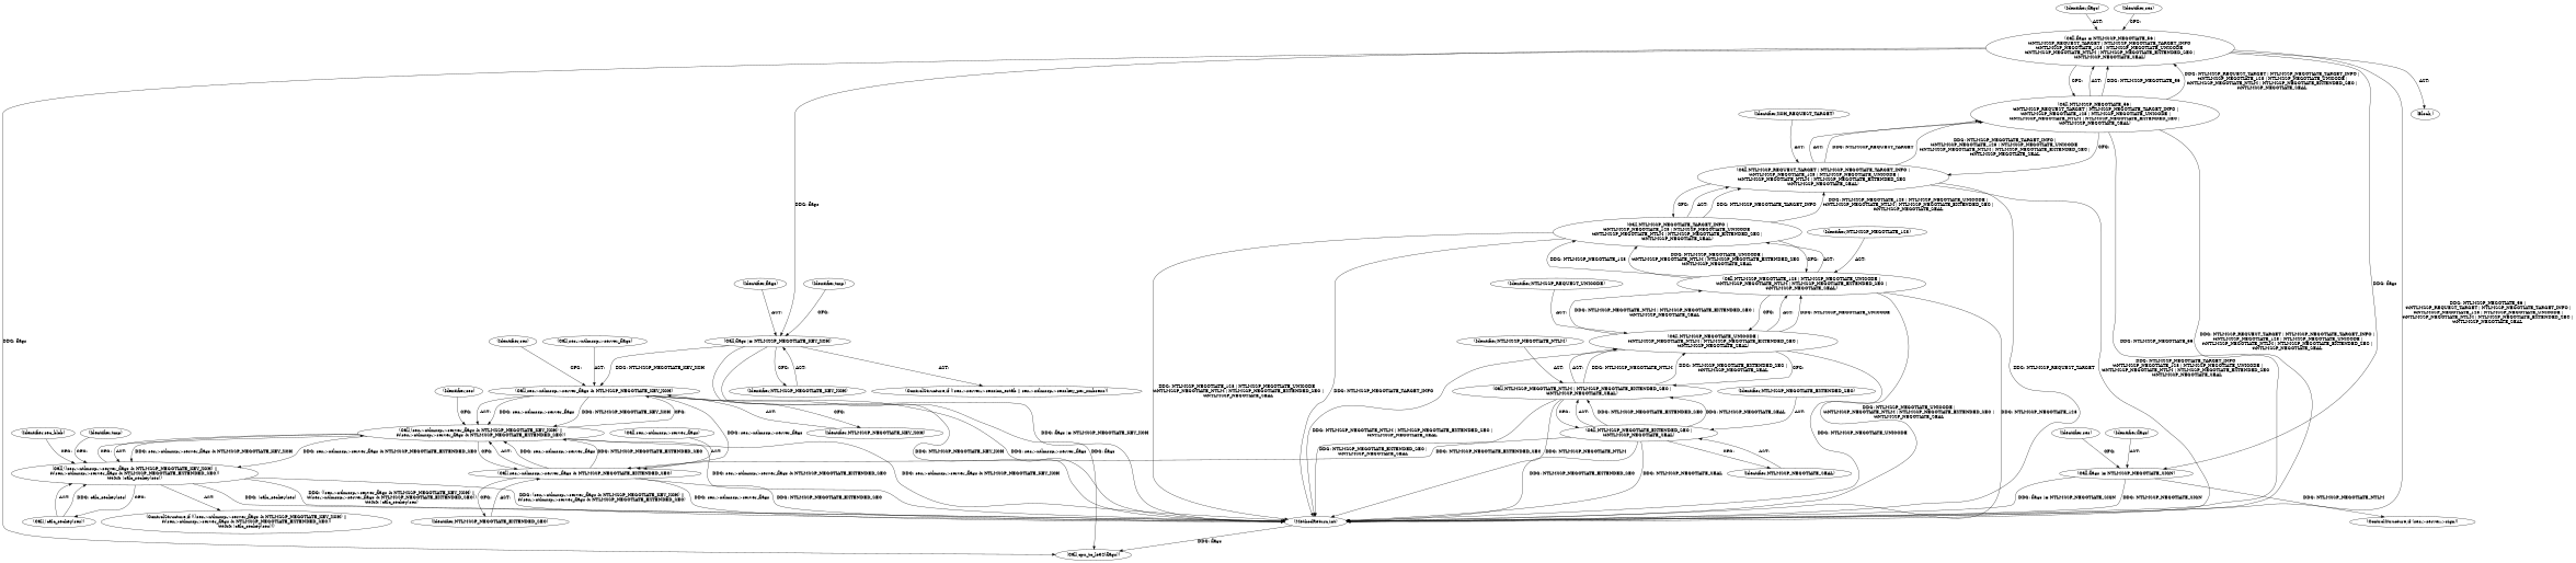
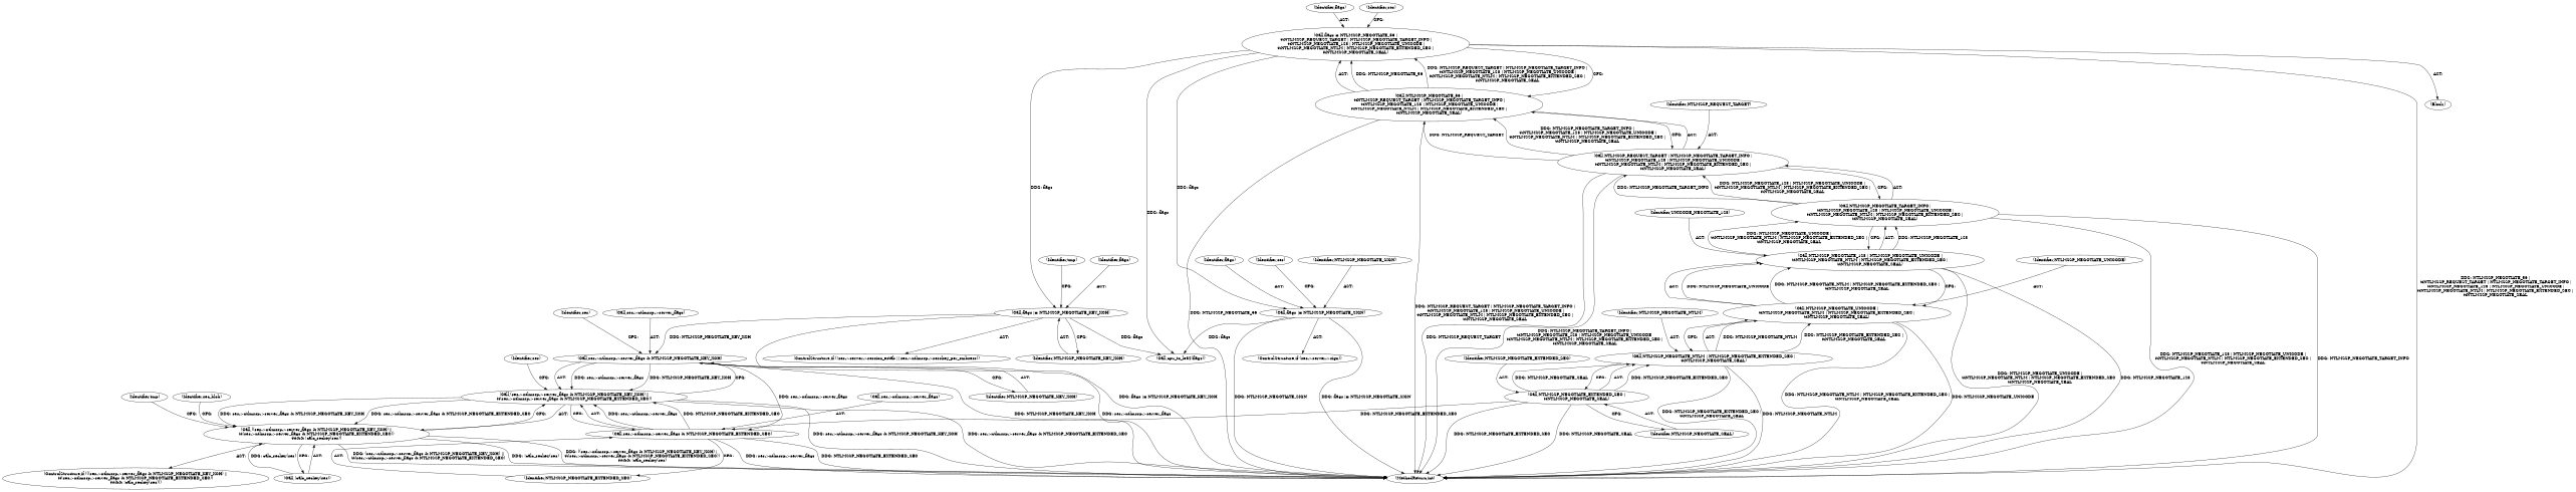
  digraph {
    n1 [label="(Call,ses->ntlmssp->server_flags & NTLMSSP_NEGOTIATE_KEY_XCH)"]
    n2 [label="(Call,(ses->ntlmssp->server_flags & NTLMSSP_NEGOTIATE_KEY_XCH) ||\n\t\t(ses->ntlmssp->server_flags & NTLMSSP_NEGOTIATE_EXTENDED_SEC))"]
    n3 [label="(Call,ses->ntlmssp->server_flags & NTLMSSP_NEGOTIATE_EXTENDED_SEC)"]
    n4 [label="(MethodReturn,int)"]
    n5 [label="(Identifier,NTLMSSP_NEGOTIATE_KEY_XCH)"]
    n6 [label="(Call,((ses->ntlmssp->server_flags & NTLMSSP_NEGOTIATE_KEY_XCH) ||\n\t\t(ses->ntlmssp->server_flags & NTLMSSP_NEGOTIATE_EXTENDED_SEC))\n\t\t\t&& !calc_seckey(ses))"]
    n7 [label="(Identifier,NTLMSSP_NEGOTIATE_EXTENDED_SEC)"]
    n8 [label="(Call,flags |= NTLMSSP_NEGOTIATE_KEY_XCH)"]
    n9 [label="(ControlStructure,if (!ses->server->session_estab || ses->ntlmssp->sesskey_per_smbsess))"]
    n10 [label="(Identifier,NTLMSSP_NEGOTIATE_KEY_XCH)"]
    n11 [label="(Call,cpu_to_le32(flags))"]
    n12 [label="(Call,flags |= NTLMSSP_NEGOTIATE_SIGN)"]
    n13 [label="(ControlStructure,if (ses->server->sign))"]
+   n14 [label="(Identifier,NTLMSSP_NEGOTIATE_SIGN)"]
    n15 [label="(Call,flags = NTLMSSP_NEGOTIATE_56 |\n \t\tNTLMSSP_REQUEST_TARGET | NTLMSSP_NEGOTIATE_TARGET_INFO |\n \t\tNTLMSSP_NEGOTIATE_128 | NTLMSSP_NEGOTIATE_UNICODE |\n\t\tNTLMSSP_NEGOTIATE_NTLM | NTLMSSP_NEGOTIATE_EXTENDED_SEC |\n\t\tNTLMSSP_NEGOTIATE_SEAL)"]
    n16 [label="(Call,NTLMSSP_NEGOTIATE_56 |\n \t\tNTLMSSP_REQUEST_TARGET | NTLMSSP_NEGOTIATE_TARGET_INFO |\n \t\tNTLMSSP_NEGOTIATE_128 | NTLMSSP_NEGOTIATE_UNICODE |\n\t\tNTLMSSP_NEGOTIATE_NTLM | NTLMSSP_NEGOTIATE_EXTENDED_SEC |\n\t\tNTLMSSP_NEGOTIATE_SEAL)"]
    n17 [label="(Block,)"]
    n18 [label="(Call,NTLMSSP_REQUEST_TARGET | NTLMSSP_NEGOTIATE_TARGET_INFO |\n \t\tNTLMSSP_NEGOTIATE_128 | NTLMSSP_NEGOTIATE_UNICODE |\n\t\tNTLMSSP_NEGOTIATE_NTLM | NTLMSSP_NEGOTIATE_EXTENDED_SEC |\n\t\tNTLMSSP_NEGOTIATE_SEAL)"]
    n19 [label="(Call,NTLMSSP_NEGOTIATE_TARGET_INFO |\n \t\tNTLMSSP_NEGOTIATE_128 | NTLMSSP_NEGOTIATE_UNICODE |\n\t\tNTLMSSP_NEGOTIATE_NTLM | NTLMSSP_NEGOTIATE_EXTENDED_SEC |\n\t\tNTLMSSP_NEGOTIATE_SEAL)"]
    n20 [label="(Call,NTLMSSP_NEGOTIATE_128 | NTLMSSP_NEGOTIATE_UNICODE |\n\t\tNTLMSSP_NEGOTIATE_NTLM | NTLMSSP_NEGOTIATE_EXTENDED_SEC |\n\t\tNTLMSSP_NEGOTIATE_SEAL)"]
    n21 [label="(Call,NTLMSSP_NEGOTIATE_UNICODE |\n\t\tNTLMSSP_NEGOTIATE_NTLM | NTLMSSP_NEGOTIATE_EXTENDED_SEC |\n\t\tNTLMSSP_NEGOTIATE_SEAL)"]
    n22 [label="(Call,NTLMSSP_NEGOTIATE_NTLM | NTLMSSP_NEGOTIATE_EXTENDED_SEC |\n\t\tNTLMSSP_NEGOTIATE_SEAL)"]
    n23 [label="(Call,NTLMSSP_NEGOTIATE_EXTENDED_SEC |\n\t\tNTLMSSP_NEGOTIATE_SEAL)"]
    n24 [label="(Identifier,NTLMSSP_NEGOTIATE_SEAL)"]
    n25 [label="(Call,!calc_seckey(ses))"]
    n26 [label="(ControlStructure,if (((ses->ntlmssp->server_flags & NTLMSSP_NEGOTIATE_KEY_XCH) ||\n\t\t(ses->ntlmssp->server_flags & NTLMSSP_NEGOTIATE_EXTENDED_SEC))\n\t\t\t&& !calc_seckey(ses)))"]
    n27 [label="(Identifier,NTLMSSP_NEGOTIATE_NTLM)"]
-   n28 [label="(Identifier,NTLMSSP_REQUEST_UNICODE)"]
+   n28 [label="(Identifier,NTLMSSP_NEGOTIATE_UNICODE)"]
    n29 [label="(Identifier,tmp)"]
    n30 [label="(Identifier,flags)"]
    n31 [label="(Identifier,flags)"]
-   n32 [label="(Identifier,XCH_REQUEST_TARGET)"]
-   n33 [label="(Identifier,NTLMSSP_NEGOTIATE_128)"]
+   n32 [label="(Identifier,NTLMSSP_REQUEST_TARGET)"]
+   n33 [label="(Identifier,UNICODE_NEGOTIATE_128)"]
    n34 [label="(Identifier,tmp)"]
    n35 [label="(Identifier,sec_blob)"]
    n36 [label="(Call,ses->ntlmssp->server_flags)"]
    n37 [label="(Identifier,flags)"]
    n38 [label="(Identifier,ses)"]
    n39 [label="(Identifier,NTLMSSP_NEGOTIATE_EXTENDED_SEC)"]
    n40 [label="(Identifier,ses)"]
    n41 [label="(Call,ses->ntlmssp->server_flags)"]
    n42 [label="(Identifier,ses)"]
    n43 [label="(Identifier,ses)"]
    n1 -> n2 [label="AST: "]
    n1 -> n2 [label="DDG: ses->ntlmssp->server_flags"]
    n1 -> n2 [label="DDG: NTLMSSP_NEGOTIATE_KEY_XCH"]
    n1 -> n3 [label="DDG: ses->ntlmssp->server_flags"]
    n1 -> n4 [label="DDG: NTLMSSP_NEGOTIATE_KEY_XCH"]
    n1 -> n4 [label="DDG: ses->ntlmssp->server_flags"]
    n1 -> n5 [label="CFG: "]
    n2 -> n1 [label="CFG: "]
    n2 -> n3 [label="CFG: "]
    n2 -> n4 [label="DDG: ses->ntlmssp->server_flags & NTLMSSP_NEGOTIATE_KEY_XCH"]
    n2 -> n4 [label="DDG: ses->ntlmssp->server_flags & NTLMSSP_NEGOTIATE_EXTENDED_SEC"]
    n2 -> n6 [label="AST: "]
    n2 -> n6 [label="DDG: ses->ntlmssp->server_flags & NTLMSSP_NEGOTIATE_KEY_XCH"]
    n2 -> n6 [label="DDG: ses->ntlmssp->server_flags & NTLMSSP_NEGOTIATE_EXTENDED_SEC"]
    n3 -> n2 [label="AST: "]
    n3 -> n2 [label="DDG: ses->ntlmssp->server_flags"]
    n3 -> n2 [label="DDG: NTLMSSP_NEGOTIATE_EXTENDED_SEC"]
    n3 -> n4 [label="DDG: ses->ntlmssp->server_flags"]
    n3 -> n4 [label="DDG: NTLMSSP_NEGOTIATE_EXTENDED_SEC"]
    n3 -> n7 [label="CFG: "]
    n5 -> n1 [label="AST: "]
    n6 -> n2 [label="CFG: "]
    n6 -> n4 [label="DDG: (ses->ntlmssp->server_flags & NTLMSSP_NEGOTIATE_KEY_XCH) ||\n\t\t(ses->ntlmssp->server_flags & NTLMSSP_NEGOTIATE_EXTENDED_SEC)"]
    n6 -> n4 [label="DDG: !calc_seckey(ses)"]
    n6 -> n4 [label="DDG: ((ses->ntlmssp->server_flags & NTLMSSP_NEGOTIATE_KEY_XCH) ||\n\t\t(ses->ntlmssp->server_flags & NTLMSSP_NEGOTIATE_EXTENDED_SEC))\n\t\t\t&& !calc_seckey(ses)"]
    n6 -> n25 [label="CFG: "]
    n6 -> n26 [label="AST: "]
    n7 -> n3 [label="AST: "]
    n8 -> n1 [label="DDG: NTLMSSP_NEGOTIATE_KEY_XCH"]
    n8 -> n4 [label="DDG: flags |= NTLMSSP_NEGOTIATE_KEY_XCH"]
    n8 -> n9 [label="AST: "]
    n8 -> n10 [label="CFG: "]
    n8 -> n11 [label="DDG: flags"]
    n10 -> n8 [label="AST: "]
    n12 -> n4 [label="DDG: NTLMSSP_NEGOTIATE_SIGN"]
    n12 -> n4 [label="DDG: flags |= NTLMSSP_NEGOTIATE_SIGN"]
-   n4 -> n11 [label="DDG: flags"]
-   n12 -> n13 [label="DDG: NTLMSSP_NEGOTIATE_NTLM"]
+   n12 -> n11 [label="DDG: flags"]
+   n12 -> n13 [label="AST: "]
+   n14 -> n12 [label="AST: "]
    n15 -> n4 [label="DDG: NTLMSSP_NEGOTIATE_56 |\n \t\tNTLMSSP_REQUEST_TARGET | NTLMSSP_NEGOTIATE_TARGET_INFO |\n \t\tNTLMSSP_NEGOTIATE_128 | NTLMSSP_NEGOTIATE_UNICODE |\n\t\tNTLMSSP_NEGOTIATE_NTLM | NTLMSSP_NEGOTIATE_EXTENDED_SEC |\n\t\tNTLMSSP_NEGOTIATE_SEAL"]
    n15 -> n8 [label="DDG: flags"]
    n15 -> n11 [label="DDG: flags"]
    n15 -> n12 [label="DDG: flags"]
    n15 -> n16 [label="CFG: "]
    n15 -> n17 [label="AST: "]
    n16 -> n4 [label="DDG: NTLMSSP_NEGOTIATE_56"]
    n16 -> n4 [label="DDG: NTLMSSP_REQUEST_TARGET | NTLMSSP_NEGOTIATE_TARGET_INFO |\n \t\tNTLMSSP_NEGOTIATE_128 | NTLMSSP_NEGOTIATE_UNICODE |\n\t\tNTLMSSP_NEGOTIATE_NTLM | NTLMSSP_NEGOTIATE_EXTENDED_SEC |\n\t\tNTLMSSP_NEGOTIATE_SEAL"]
    n16 -> n15 [label="AST: "]
    n16 -> n15 [label="DDG: NTLMSSP_NEGOTIATE_56"]
    n16 -> n15 [label="DDG: NTLMSSP_REQUEST_TARGET | NTLMSSP_NEGOTIATE_TARGET_INFO |\n \t\tNTLMSSP_NEGOTIATE_128 | NTLMSSP_NEGOTIATE_UNICODE |\n\t\tNTLMSSP_NEGOTIATE_NTLM | NTLMSSP_NEGOTIATE_EXTENDED_SEC |\n\t\tNTLMSSP_NEGOTIATE_SEAL"]
    n16 -> n18 [label="CFG: "]
    n18 -> n4 [label="DDG: NTLMSSP_REQUEST_TARGET"]
    n18 -> n4 [label="DDG: NTLMSSP_NEGOTIATE_TARGET_INFO |\n \t\tNTLMSSP_NEGOTIATE_128 | NTLMSSP_NEGOTIATE_UNICODE |\n\t\tNTLMSSP_NEGOTIATE_NTLM | NTLMSSP_NEGOTIATE_EXTENDED_SEC |\n\t\tNTLMSSP_NEGOTIATE_SEAL"]
    n18 -> n16 [label="AST: "]
    n18 -> n16 [label="DDG: NTLMSSP_REQUEST_TARGET"]
    n18 -> n16 [label="DDG: NTLMSSP_NEGOTIATE_TARGET_INFO |\n \t\tNTLMSSP_NEGOTIATE_128 | NTLMSSP_NEGOTIATE_UNICODE |\n\t\tNTLMSSP_NEGOTIATE_NTLM | NTLMSSP_NEGOTIATE_EXTENDED_SEC |\n\t\tNTLMSSP_NEGOTIATE_SEAL"]
    n18 -> n19 [label="CFG: "]
    n19 -> n4 [label="DDG: NTLMSSP_NEGOTIATE_128 | NTLMSSP_NEGOTIATE_UNICODE |\n\t\tNTLMSSP_NEGOTIATE_NTLM | NTLMSSP_NEGOTIATE_EXTENDED_SEC |\n\t\tNTLMSSP_NEGOTIATE_SEAL"]
    n19 -> n4 [label="DDG: NTLMSSP_NEGOTIATE_TARGET_INFO"]
    n19 -> n18 [label="AST: "]
    n19 -> n18 [label="DDG: NTLMSSP_NEGOTIATE_TARGET_INFO"]
    n19 -> n18 [label="DDG: NTLMSSP_NEGOTIATE_128 | NTLMSSP_NEGOTIATE_UNICODE |\n\t\tNTLMSSP_NEGOTIATE_NTLM | NTLMSSP_NEGOTIATE_EXTENDED_SEC |\n\t\tNTLMSSP_NEGOTIATE_SEAL"]
    n19 -> n20 [label="CFG: "]
    n20 -> n4 [label="DDG: NTLMSSP_NEGOTIATE_UNICODE |\n\t\tNTLMSSP_NEGOTIATE_NTLM | NTLMSSP_NEGOTIATE_EXTENDED_SEC |\n\t\tNTLMSSP_NEGOTIATE_SEAL"]
    n20 -> n4 [label="DDG: NTLMSSP_NEGOTIATE_128"]
    n20 -> n19 [label="AST: "]
    n20 -> n19 [label="DDG: NTLMSSP_NEGOTIATE_128"]
    n20 -> n19 [label="DDG: NTLMSSP_NEGOTIATE_UNICODE |\n\t\tNTLMSSP_NEGOTIATE_NTLM | NTLMSSP_NEGOTIATE_EXTENDED_SEC |\n\t\tNTLMSSP_NEGOTIATE_SEAL"]
    n20 -> n21 [label="CFG: "]
    n21 -> n4 [label="DDG: NTLMSSP_NEGOTIATE_NTLM | NTLMSSP_NEGOTIATE_EXTENDED_SEC |\n\t\tNTLMSSP_NEGOTIATE_SEAL"]
    n21 -> n4 [label="DDG: NTLMSSP_NEGOTIATE_UNICODE"]
    n21 -> n20 [label="AST: "]
    n21 -> n20 [label="DDG: NTLMSSP_NEGOTIATE_UNICODE"]
    n21 -> n20 [label="DDG: NTLMSSP_NEGOTIATE_NTLM | NTLMSSP_NEGOTIATE_EXTENDED_SEC |\n\t\tNTLMSSP_NEGOTIATE_SEAL"]
    n21 -> n22 [label="CFG: "]
    n22 -> n4 [label="DDG: NTLMSSP_NEGOTIATE_EXTENDED_SEC |\n\t\tNTLMSSP_NEGOTIATE_SEAL"]
    n22 -> n4 [label="DDG: NTLMSSP_NEGOTIATE_NTLM"]
    n22 -> n21 [label="AST: "]
    n22 -> n21 [label="DDG: NTLMSSP_NEGOTIATE_NTLM"]
    n22 -> n21 [label="DDG: NTLMSSP_NEGOTIATE_EXTENDED_SEC |\n\t\tNTLMSSP_NEGOTIATE_SEAL"]
    n22 -> n23 [label="CFG: "]
    n23 -> n3 [label="DDG: NTLMSSP_NEGOTIATE_EXTENDED_SEC"]
    n23 -> n4 [label="DDG: NTLMSSP_NEGOTIATE_EXTENDED_SEC"]
    n23 -> n4 [label="DDG: NTLMSSP_NEGOTIATE_SEAL"]
    n23 -> n22 [label="AST: "]
    n23 -> n22 [label="DDG: NTLMSSP_NEGOTIATE_EXTENDED_SEC"]
    n23 -> n22 [label="DDG: NTLMSSP_NEGOTIATE_SEAL"]
    n23 -> n24 [label="CFG: "]
    n24 -> n23 [label="AST: "]
    n25 -> n6 [label="AST: "]
    n25 -> n6 [label="DDG: calc_seckey(ses)"]
    n27 -> n22 [label="AST: "]
    n28 -> n21 [label="AST: "]
    n29 -> n8 [label="CFG: "]
    n30 -> n12 [label="AST: "]
    n31 -> n8 [label="AST: "]
    n32 -> n18 [label="AST: "]
    n33 -> n20 [label="AST: "]
    n34 -> n6 [label="CFG: "]
    n35 -> n6 [label="CFG: "]
    n36 -> n3 [label="AST: "]
    n37 -> n15 [label="AST: "]
    n38 -> n1 [label="CFG: "]
    n39 -> n23 [label="AST: "]
    n40 -> n2 [label="CFG: "]
    n41 -> n1 [label="AST: "]
    n42 -> n12 [label="CFG: "]
    n43 -> n15 [label="CFG: "]
  }
